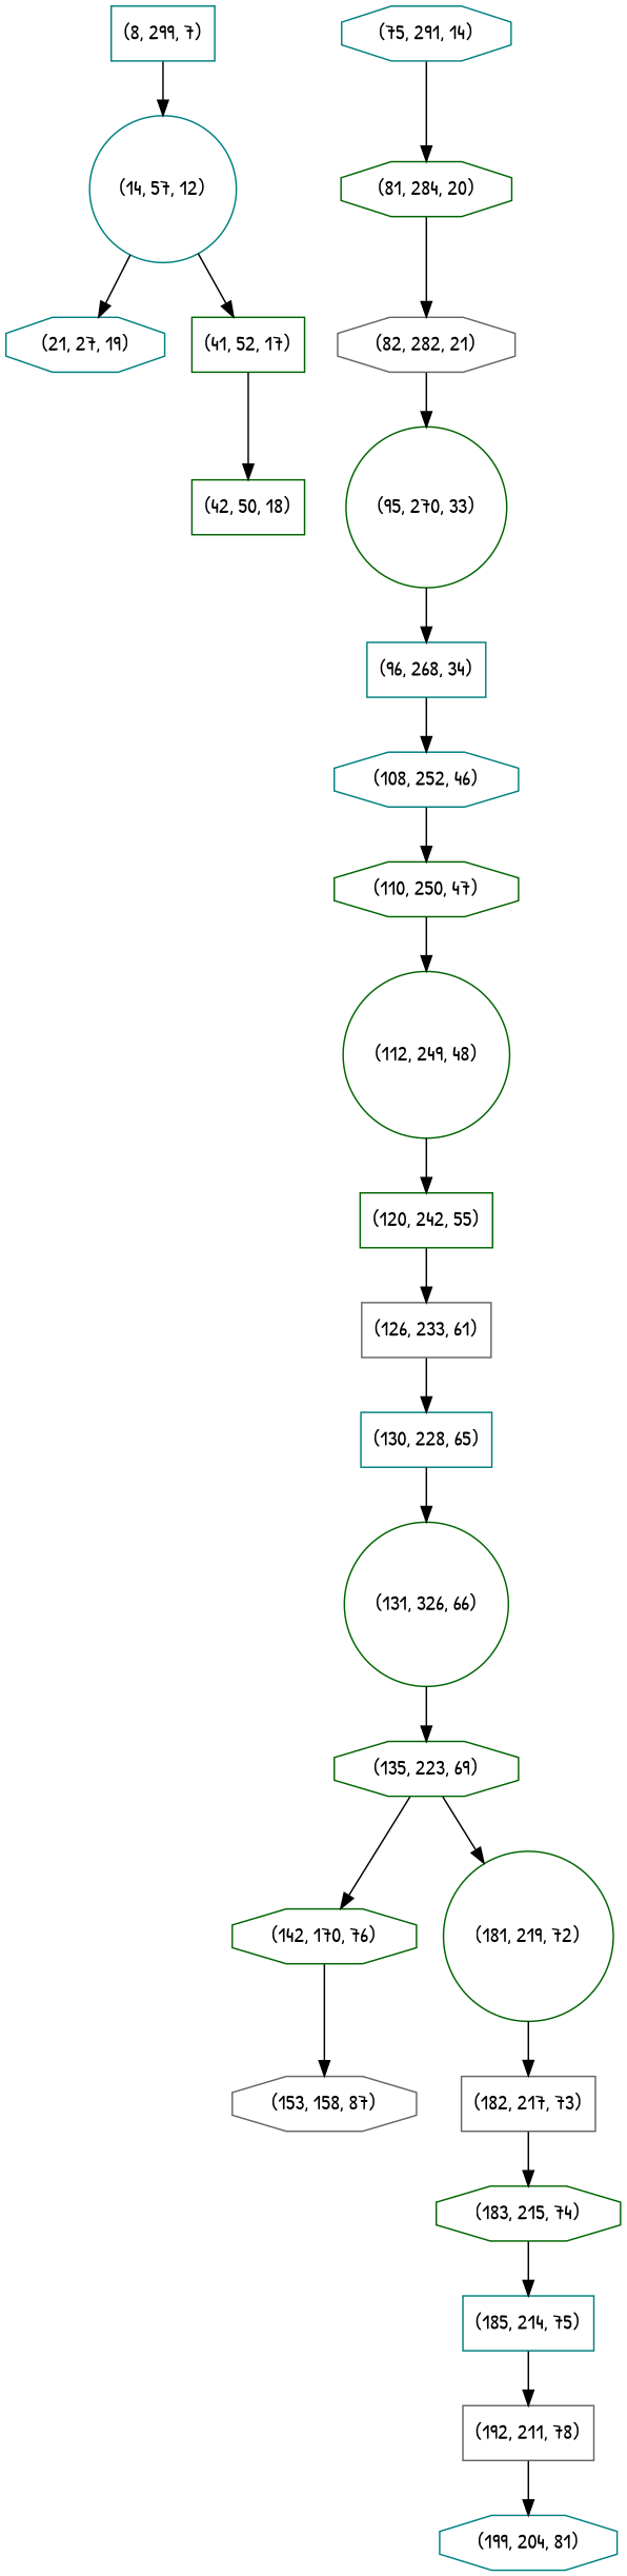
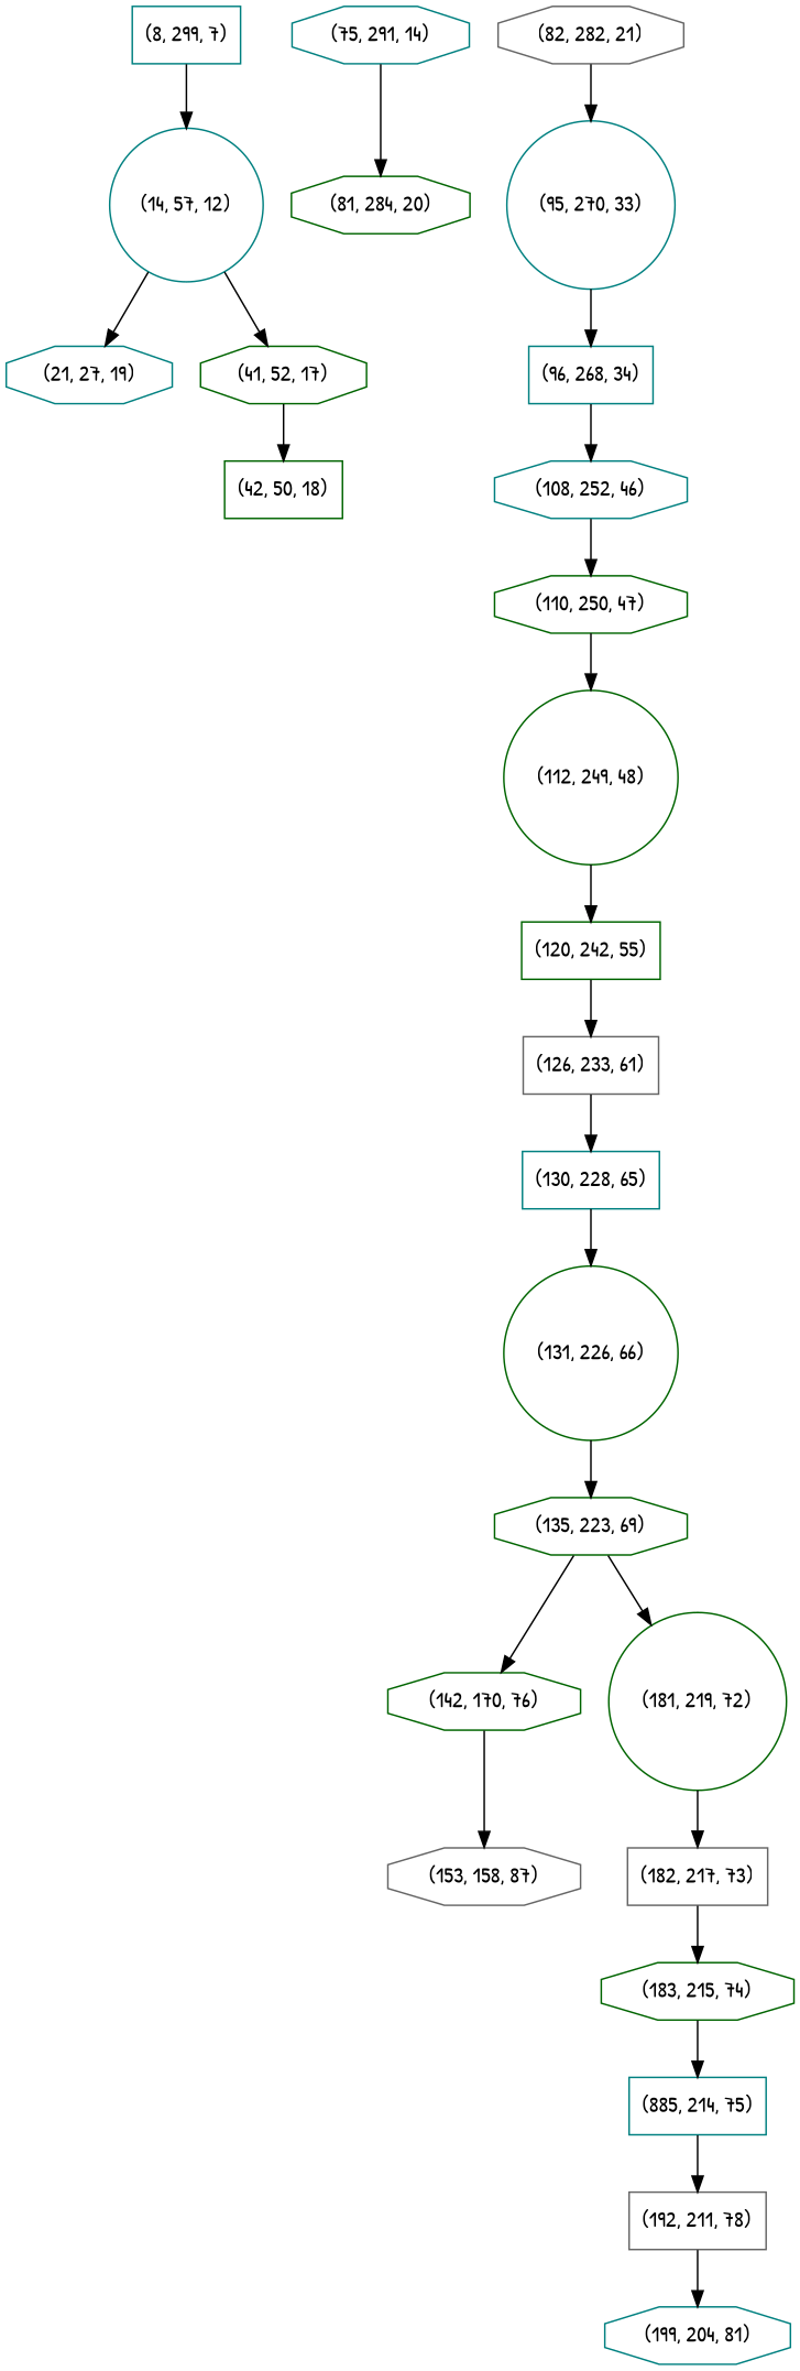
  digraph {
    fontname="Patrick Hand"
    node [color=darkgreen fontname="Patrick Hand" shape=octagon]
    edge [fontname="Patrick Hand"]
    "(8, 299, 7)" [color=teal shape=box]
    "(14, 57, 12)" [color=teal shape=circle]
    "(21, 27, 19)" [color=teal]
-   "(41, 52, 17)" [shape=box]
+   "(41, 52, 17)"
    "(42, 50, 18)" [shape=box]
    "(75, 291, 14)" [color=teal]
    "(81, 284, 20)"
    "(82, 282, 21)" [color=gray40]
-   "(95, 270, 33)" [shape=circle]
+   "(95, 270, 33)" [color=teal shape=circle]
    "(96, 268, 34)" [color=teal shape=box]
    "(108, 252, 46)" [color=teal]
    "(110, 250, 47)"
    "(112, 249, 48)" [shape=circle]
    "(120, 242, 55)" [shape=box]
    "(126, 233, 61)" [color=gray40 shape=box]
    "(130, 228, 65)" [color=teal shape=box]
-   "(131, 226, 66)" [shape=circle label="(131, 326, 66)"]
+   "(131, 226, 66)" [shape=circle]
    "(135, 223, 69)"
    "(142, 170, 76)"
    "(181, 219, 72)" [shape=circle]
    "(153, 158, 87)" [color=gray40]
    "(182, 217, 73)" [color=gray40 shape=box]
    "(183, 215, 74)"
-   "(185, 214, 75)" [color=teal shape=box]
+   "(185, 214, 75)" [color=teal shape=box label="(885, 214, 75)"]
    "(192, 211, 78)" [color=gray40 shape=box]
    "(199, 204, 81)" [color=teal]
    "(8, 299, 7)" -> "(14, 57, 12)"
    "(14, 57, 12)" -> "(21, 27, 19)"
    "(14, 57, 12)" -> "(41, 52, 17)"
    "(41, 52, 17)" -> "(42, 50, 18)"
    "(75, 291, 14)" -> "(81, 284, 20)"
-   "(81, 284, 20)" -> "(82, 282, 21)"
    "(82, 282, 21)" -> "(95, 270, 33)"
    "(95, 270, 33)" -> "(96, 268, 34)"
    "(96, 268, 34)" -> "(108, 252, 46)"
    "(108, 252, 46)" -> "(110, 250, 47)"
    "(110, 250, 47)" -> "(112, 249, 48)"
    "(112, 249, 48)" -> "(120, 242, 55)"
    "(120, 242, 55)" -> "(126, 233, 61)"
    "(126, 233, 61)" -> "(130, 228, 65)"
    "(130, 228, 65)" -> "(131, 226, 66)"
    "(131, 226, 66)" -> "(135, 223, 69)"
    "(135, 223, 69)" -> "(142, 170, 76)"
    "(135, 223, 69)" -> "(181, 219, 72)"
    "(142, 170, 76)" -> "(153, 158, 87)"
    "(181, 219, 72)" -> "(182, 217, 73)"
    "(182, 217, 73)" -> "(183, 215, 74)"
    "(183, 215, 74)" -> "(185, 214, 75)"
    "(185, 214, 75)" -> "(192, 211, 78)"
    "(192, 211, 78)" -> "(199, 204, 81)"
  }
